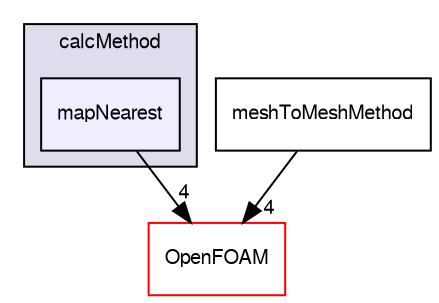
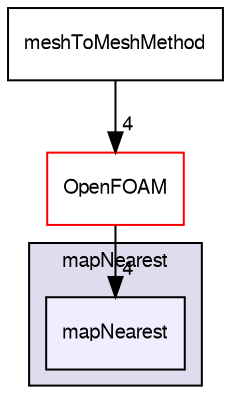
  digraph {
    compound=true
    node [fontname=FreeSans fontsize=10 shape=box]
    edge [headlabel=4 labeldistance=1.5 labelfontname=FreeSans labelfontsize=10]
    n1 [fillcolor="#eeeeff" label=mapNearest pencolor=black style=filled]
    n2 [color=red label=OpenFOAM]
    n3 [label=meshToMeshMethod]
    subgraph cluster_1 {
      bgcolor="#ddddee"
      fontname=FreeSans
      fontsize=10
-     label=calcMethod
+     label=mapNearest
      pencolor=black
      n1
    }
-   n1 -> n2
+   n2 -> n1
    n3 -> n2
  }
